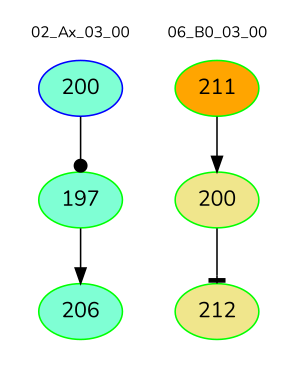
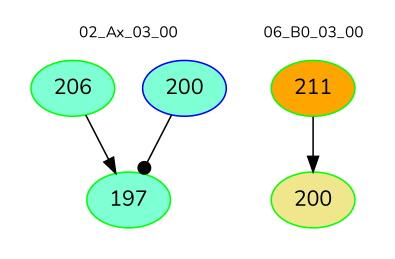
  digraph {
    fontname=Nunito
    node [color=green fillcolor=aquamarine fontname=Nunito style=filled]
    edge [arrowhead=normal color=black fontname=Nunito]
    n1 [color=blue label=200]
    n2 [label=197]
    n3 [label=206]
    n4 [fillcolor=orange label=211]
    n5 [fillcolor=khaki label=200]
-   n6 [fillcolor=khaki label=212]
    subgraph cluster_1 {
      color=white
      fontsize=10
      label="02_Ax_03_00"
      n1
      n2
      n3
    }
    subgraph cluster_2 {
      color=white
      fontsize=10
      label="06_B0_03_00"
      n4
      n5
-     n6
    }
    n1 -> n2 [arrowhead=dot]
-   n2 -> n3
+   n3 -> n2
    n4 -> n5
-   n5 -> n6 [arrowhead=tee]
  }
